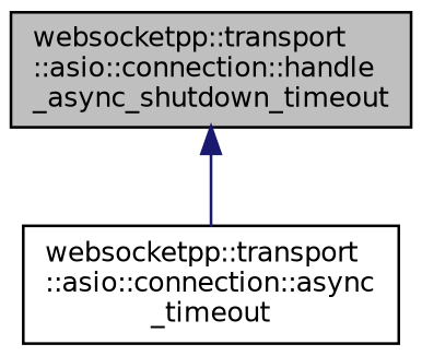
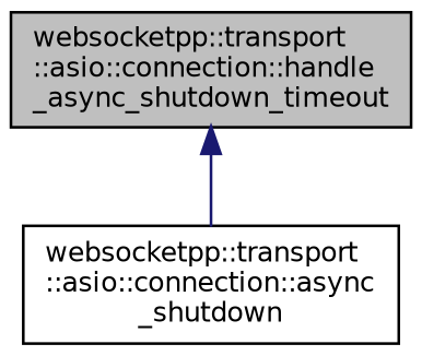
  digraph {
    rankdir=TB
    node [color=black fontname=Helvetica fontsize=10 shape=record style=filled]
    n1 [fillcolor=grey75 fontcolor=black height=0.2 label="websocketpp::transport\l::asio::connection::handle\l_async_shutdown_timeout" width=0.4]
-   n2 [fillcolor=white height=0.2 label="websocketpp::transport\l::asio::connection::async\l_timeout" width=0.4]
+   n2 [fillcolor=white height=0.2 label="websocketpp::transport\l::asio::connection::async\l_shutdown" width=0.4]
    n1 -> n2 [color=midnightblue dir=back fontname=Helvetica fontsize=10 labelfontname=Helvetica labelfontsize=10 style=solid]
  }
